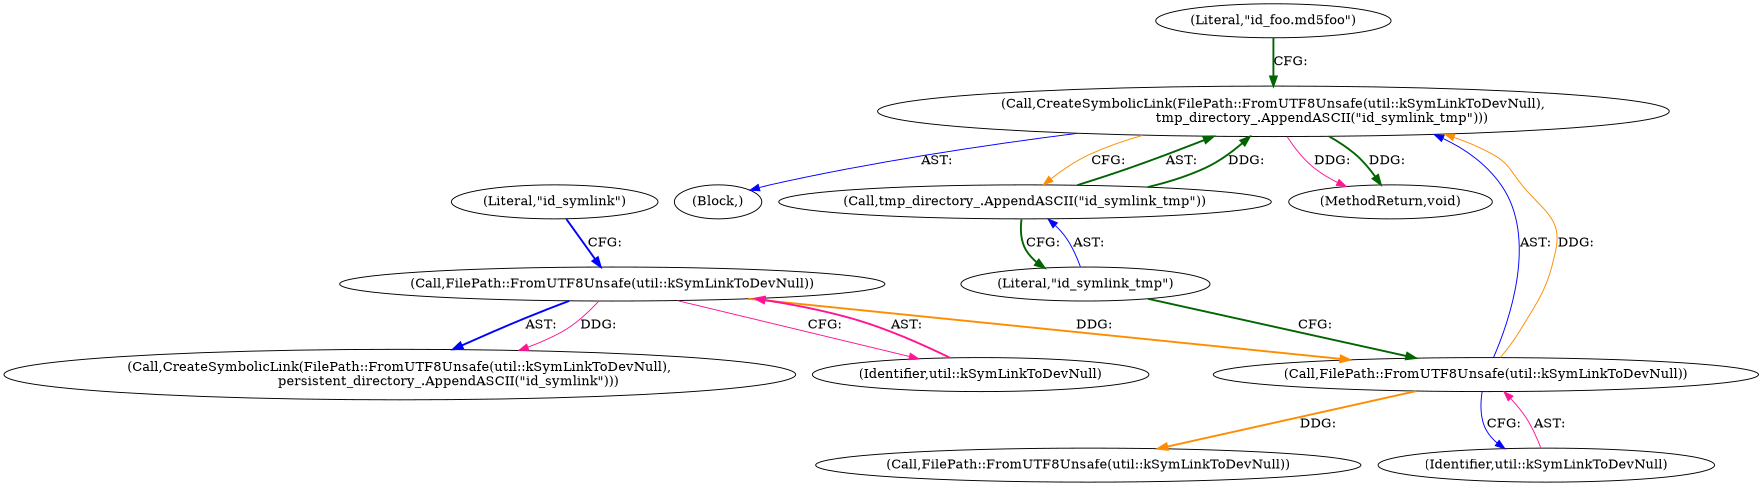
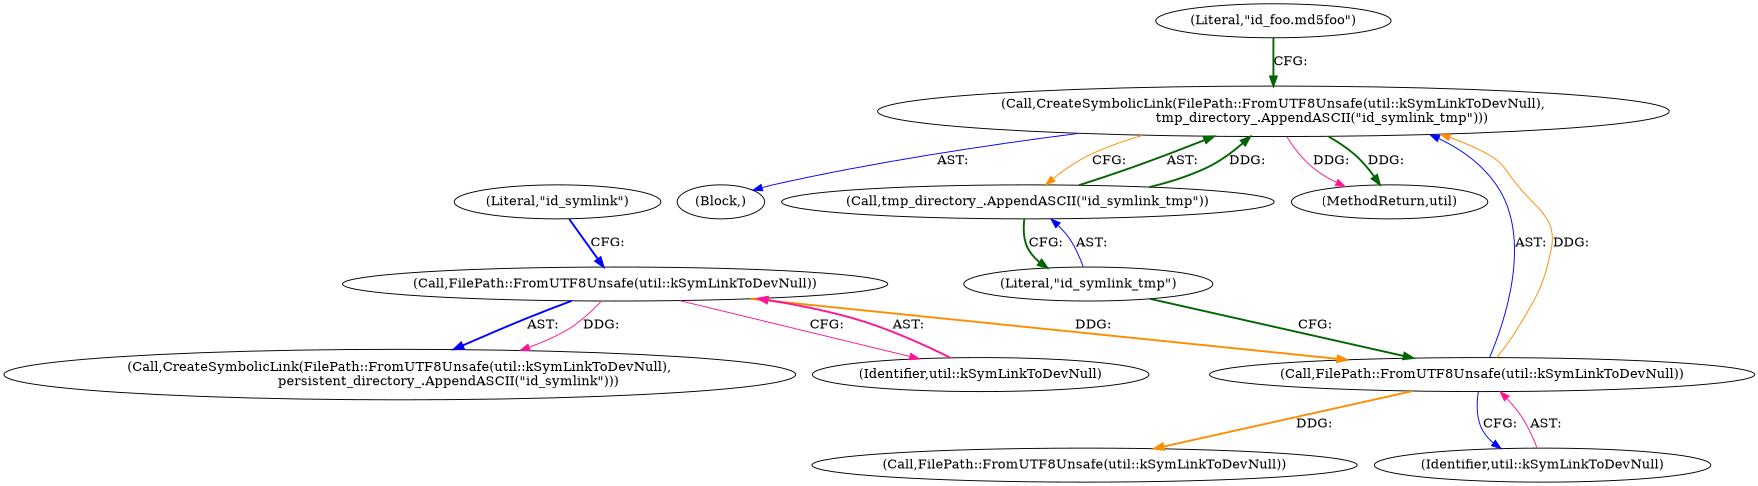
  digraph {
    edge [color=blue style=bold]
    n1 [label="(Call,CreateSymbolicLink(FilePath::FromUTF8Unsafe(util::kSymLinkToDevNull),\n                       tmp_directory_.AppendASCII(\"id_symlink_tmp\")))"]
    n2 [label="(Call,tmp_directory_.AppendASCII(\"id_symlink_tmp\"))"]
    n3 [label="(Block,)"]
-   n4 [label="(MethodReturn,void)"]
+   n4 [label="(MethodReturn,util)"]
    n5 [label="(Call,FilePath::FromUTF8Unsafe(util::kSymLinkToDevNull))"]
    n6 [label="(Call,FilePath::FromUTF8Unsafe(util::kSymLinkToDevNull))"]
    n7 [label="(Identifier,util::kSymLinkToDevNull)"]
    n8 [label="(Call,FilePath::FromUTF8Unsafe(util::kSymLinkToDevNull))"]
    n9 [label="(Call,CreateSymbolicLink(FilePath::FromUTF8Unsafe(util::kSymLinkToDevNull),\n                       persistent_directory_.AppendASCII(\"id_symlink\")))"]
    n10 [label="(Identifier,util::kSymLinkToDevNull)"]
    n11 [label="(Literal,\"id_symlink_tmp\")"]
    n12 [label="(Literal,\"id_foo.md5foo\")"]
    n13 [label="(Literal,\"id_symlink\")"]
    n1 -> n2 [label="CFG: " color=darkorange style=solid]
    n1 -> n3 [label="AST: " style=solid]
    n1 -> n4 [label="DDG: " color=deeppink style=solid]
    n1 -> n4 [label="DDG: " color=darkgreen]
    n2 -> n1 [label="AST: " color=darkgreen]
    n2 -> n1 [label="DDG: " color=darkgreen]
    n2 -> n11 [label="CFG: " color=darkgreen]
    n5 -> n1 [label="AST: " style=solid]
    n5 -> n1 [label="DDG: " color=darkorange style=solid]
    n5 -> n6 [label="DDG: " color=darkorange]
    n5 -> n7 [label="CFG: " style=solid]
    n7 -> n5 [label="AST: " color=deeppink style=solid]
    n8 -> n5 [label="DDG: " color=darkorange]
    n8 -> n9 [label="AST: "]
    n8 -> n9 [label="DDG: " color=deeppink style=solid]
    n8 -> n10 [label="CFG: " color=deeppink style=solid]
    n10 -> n8 [label="AST: " color=deeppink]
    n11 -> n2 [label="AST: " style=solid]
    n11 -> n5 [label="CFG: " color=darkgreen]
    n12 -> n1 [label="CFG: " color=darkgreen]
    n13 -> n8 [label="CFG: "]
  }
